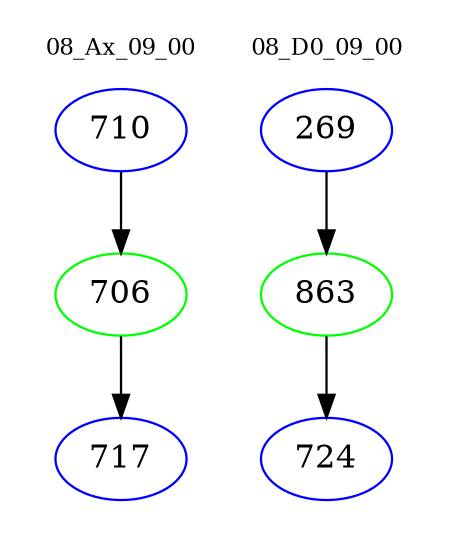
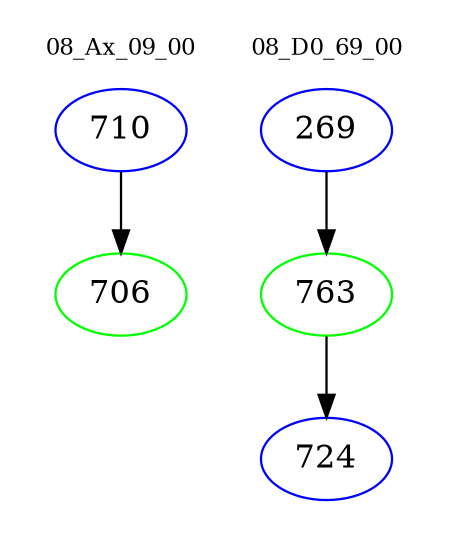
  digraph {
    node [color=blue]
    edge [color=black]
    n1 [label=710]
    n2 [color=green label=706]
-   n3 [label=717]
    n4 [label=269]
-   n5 [color=green label=863]
+   n5 [color=green label=763]
    n6 [label=724]
    subgraph cluster_1 {
      color=white
      fontsize=10
      label="08_Ax_09_00"
      n1
      n2
-     n3
    }
    subgraph cluster_2 {
      color=white
      fontsize=10
-     label="08_D0_09_00"
+     label="08_D0_69_00"
      n4
      n5
      n6
    }
    n1 -> n2
-   n2 -> n3
    n4 -> n5
    n5 -> n6
  }
